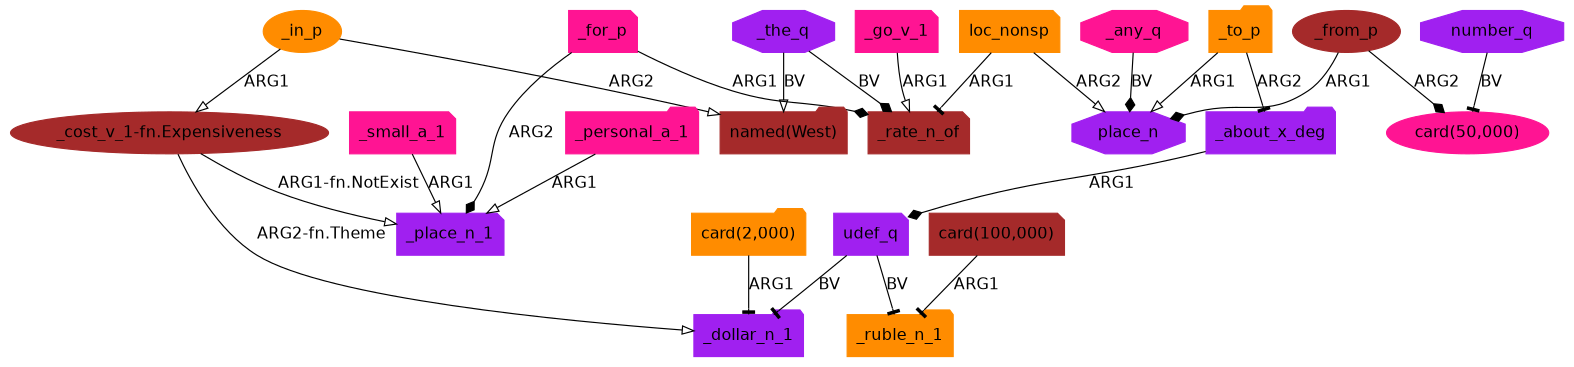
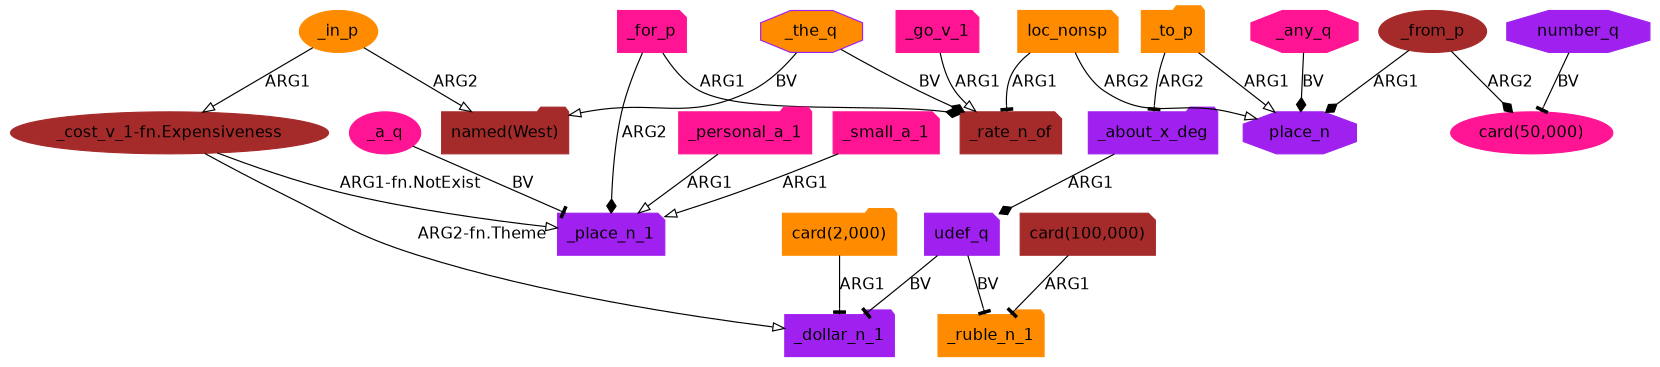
  digraph {
    fontname="DejaVu Sans"
    node [color=deeppink fontname="DejaVu Sans" shape=note style=filled]
    edge [arrowhead=onormal fontname="DejaVu Sans"]
+   _a_q [shape=ellipse]
    n2 [color=purple label=_place_n_1]
    "card(100,000)" [color=brown]
    _ruble_n_1 [color=darkorange shape=folder]
    _for_p
    _rate_n_of [color=brown]
    _to_p [color=darkorange shape=folder]
    place_n [color=purple shape=octagon]
    _about_x_deg [color=purple shape=folder]
    udef_q [color=purple]
    _dollar_n_1 [color=purple shape=folder]
    "_cost_v_1-fn.Expensiveness" [color=brown shape=ellipse]
-   _the_q [color=purple shape=octagon]
+   _the_q [color=purple shape=octagon fillcolor=darkorange]
    "named(West)" [color=brown shape=folder]
    loc_nonsp [color=darkorange]
    _from_p [color=brown shape=ellipse]
    "card(50,000)" [shape=ellipse]
    number_q [color=purple shape=octagon]
    _in_p [color=darkorange shape=ellipse]
    _personal_a_1 [shape=folder]
    _small_a_1
    "card(2,000)" [color=darkorange shape=folder]
    _any_q [shape=octagon]
    _go_v_1
+   _a_q -> n2 [arrowhead=tee label=BV]
    "card(100,000)" -> _ruble_n_1 [arrowhead=tee label=ARG1]
    _for_p -> n2 [arrowhead=diamond label=ARG2]
    _for_p -> _rate_n_of [arrowhead=diamond label=ARG1]
    _to_p -> place_n [label=ARG1]
    _to_p -> _about_x_deg [arrowhead=tee label=ARG2]
    _about_x_deg -> udef_q [arrowhead=diamond label=ARG1]
    udef_q -> _ruble_n_1 [arrowhead=tee label=BV]
    udef_q -> _dollar_n_1 [arrowhead=tee label=BV]
    "_cost_v_1-fn.Expensiveness" -> n2 [label="ARG1-fn.NotExist"]
    "_cost_v_1-fn.Expensiveness" -> _dollar_n_1 [label="ARG2-fn.Theme"]
    _the_q -> _rate_n_of [arrowhead=diamond label=BV]
    _the_q -> "named(West)" [label=BV]
    loc_nonsp -> _rate_n_of [arrowhead=tee label=ARG1]
    loc_nonsp -> place_n [label=ARG2]
    _from_p -> place_n [arrowhead=diamond label=ARG1]
    _from_p -> "card(50,000)" [arrowhead=diamond label=ARG2]
    number_q -> "card(50,000)" [arrowhead=tee label=BV]
    _in_p -> "_cost_v_1-fn.Expensiveness" [label=ARG1]
    _in_p -> "named(West)" [label=ARG2]
    _personal_a_1 -> n2 [label=ARG1]
    _small_a_1 -> n2 [label=ARG1]
    "card(2,000)" -> _dollar_n_1 [arrowhead=tee label=ARG1]
    _any_q -> place_n [arrowhead=diamond label=BV]
    _go_v_1 -> _rate_n_of [label=ARG1]
  }
